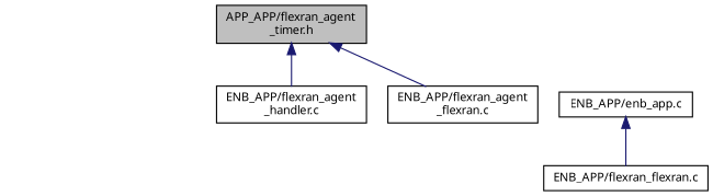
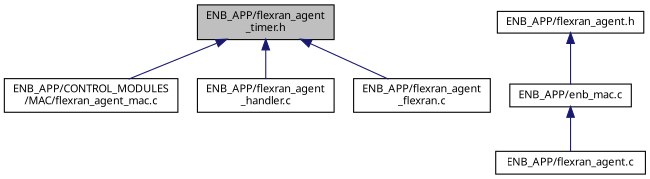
  digraph {
    fontname="Noto Sans"
    node [color=black fillcolor=white fontname="Noto Sans" fontsize=10 shape=record style=filled]
    edge [color=midnightblue dir=back fontname="Noto Sans" fontsize=10 labelfontname=Helvetica labelfontsize=10 style=solid]
-   n1 [fillcolor=grey75 fontcolor=black height=0.2 label="APP_APP/flexran_agent\l_timer.h" width=0.4]
+   n1 [fillcolor=grey75 fontcolor=black height=0.2 label="ENB_APP/flexran_agent\l_timer.h" width=0.4]
+   n2 [height=0.2 label="ENB_APP/CONTROL_MODULES\l/MAC/flexran_agent_mac.c" width=0.4]
    n3 [height=0.2 label="ENB_APP/flexran_agent\l_handler.c" width=0.4]
    n4 [height=0.2 label="ENB_APP/flexran_agent\l_flexran.c" width=0.4]
-   n6 [height=0.2 label="ENB_APP/enb_app.c" width=0.4]
-   n7 [height=0.2 label="ENB_APP/flexran_flexran.c" width=0.4]
+   n5 [height=0.2 label="ENB_APP/flexran_agent.h" width=0.4]
+   n6 [height=0.2 label="ENB_APP/enb_mac.c" width=0.4]
+   n7 [height=0.2 label="ENB_APP/flexran_agent.c" width=0.4]
+   n1 -> n2
    n1 -> n3
    n1 -> n4
+   n5 -> n6
    n6 -> n7
  }
